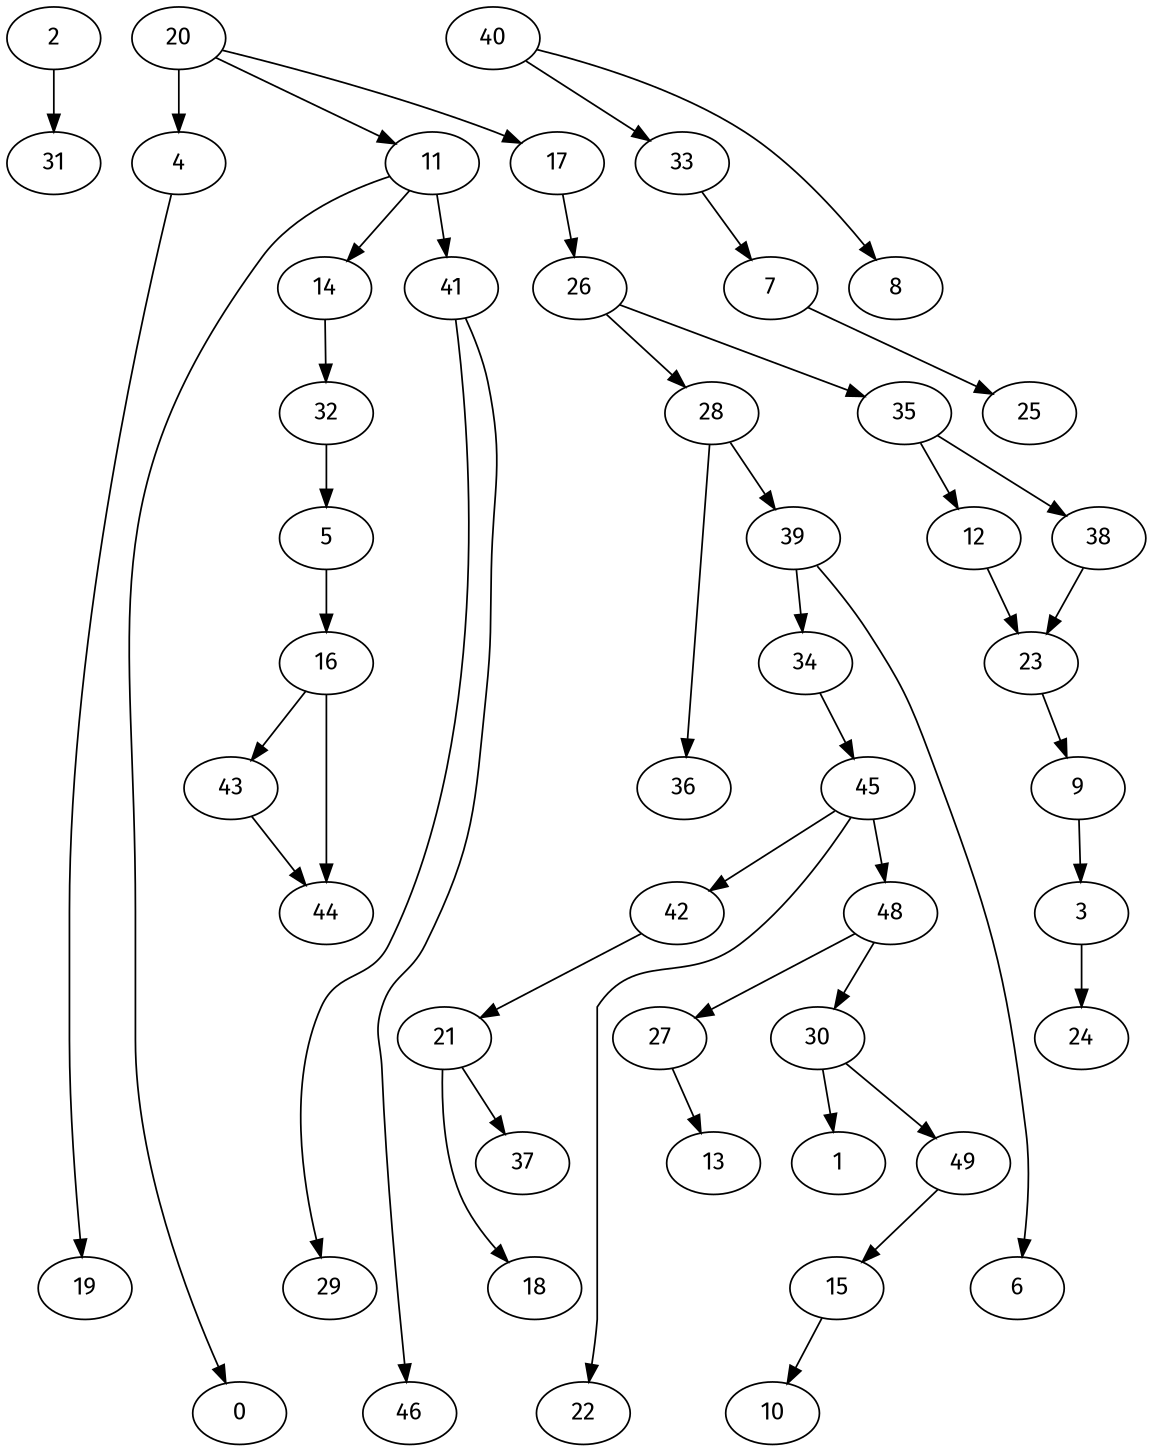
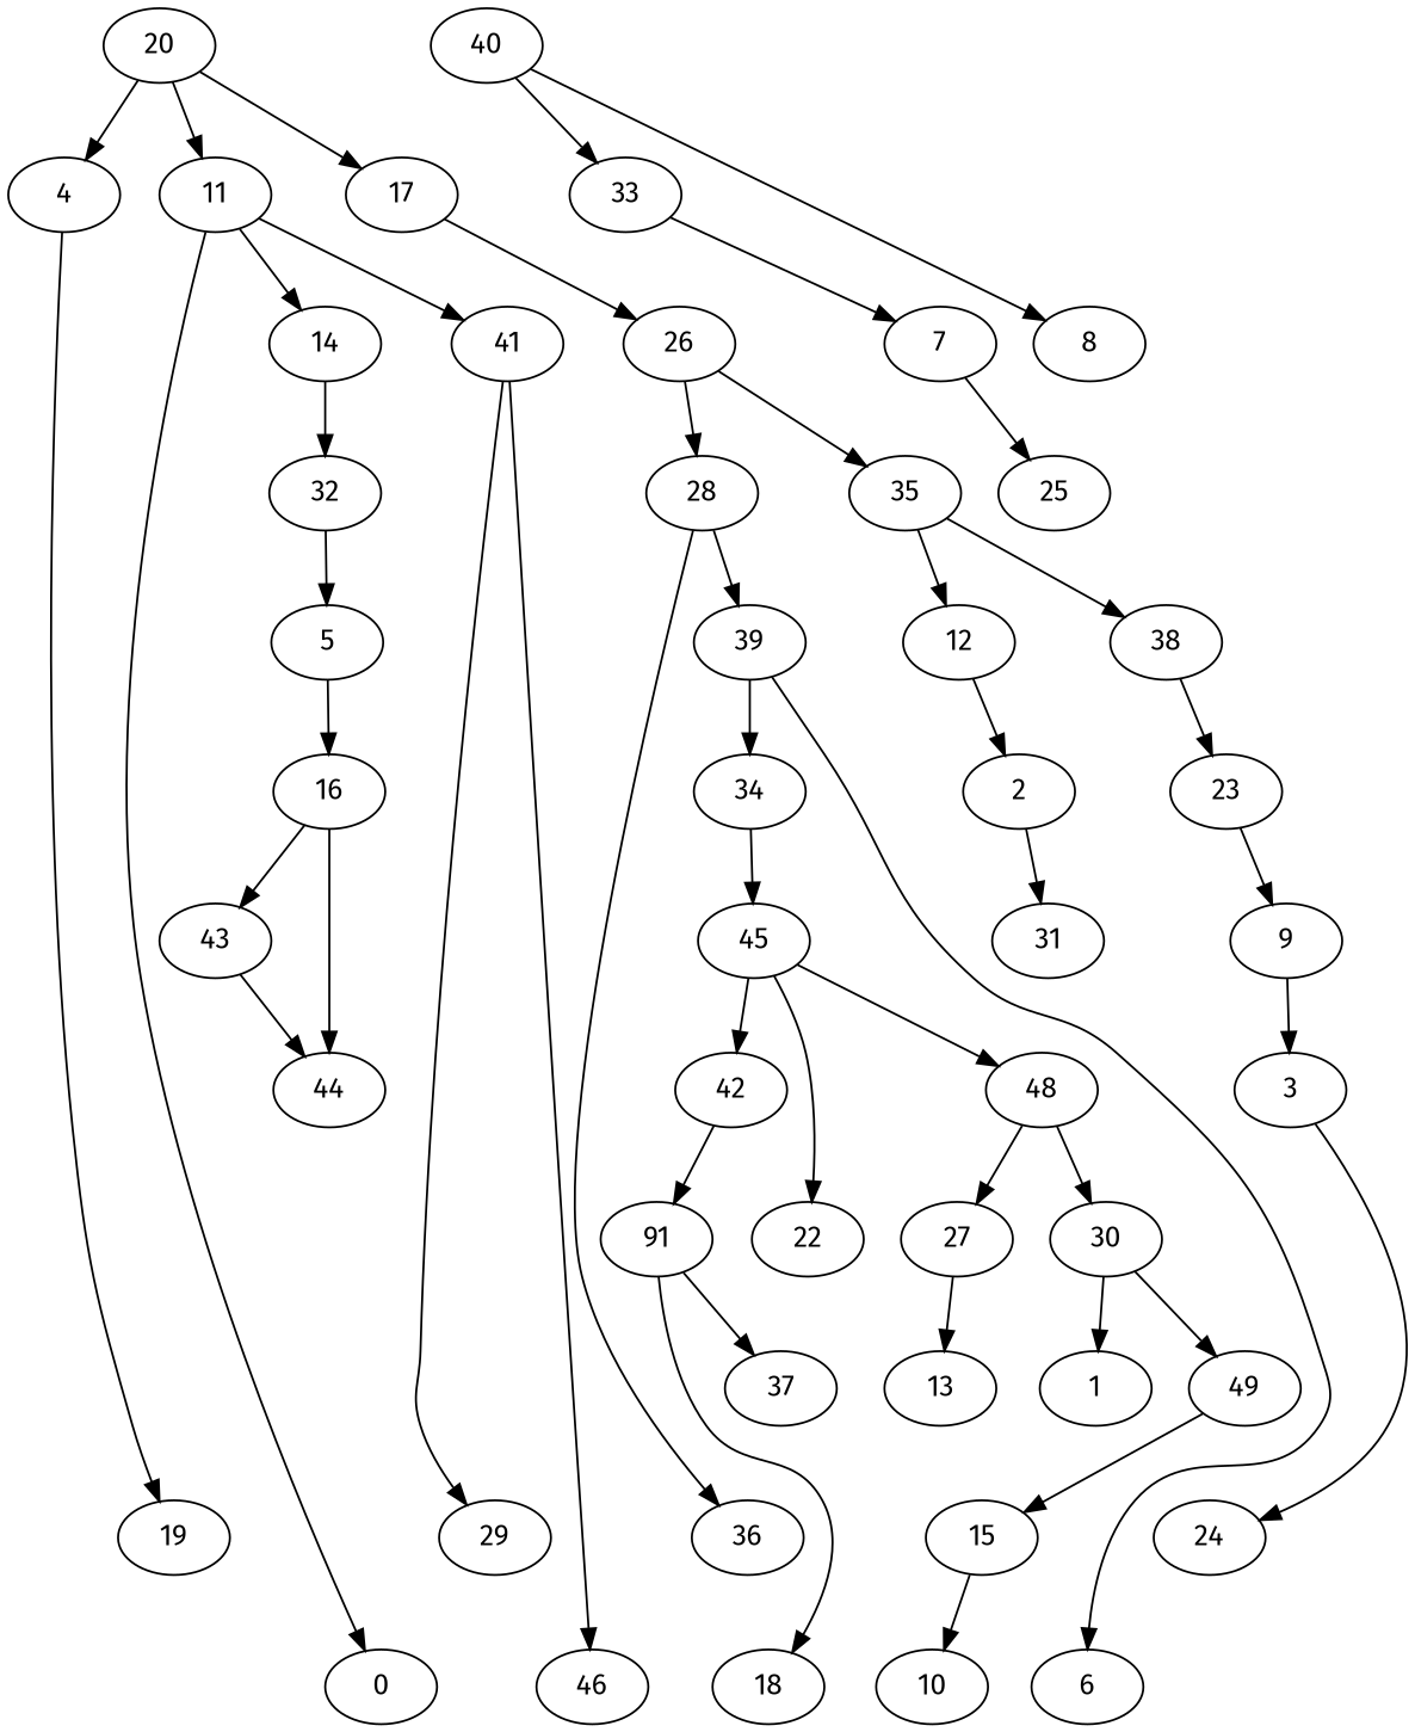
  digraph {
    fontname="Fira Sans"
    node [fontname="Fira Sans"]
    edge [fontname="Fira Sans" weight=0]
    2
    31
    3
    24
    4
    19
    5
    16
    43
    44
    7
    25
    9
    11
    0
    14
    41
    32
    29
    46
    12
    15
    10
    17
    26
    28
    35
    20
-   21
+   21 [label=91]
    18
    37
    23
    36
    39
    38
    27
    13
    34
    6
    30
    1
    49
    33
    45
    42
    22
    48
    40
    8
    2 -> 31
    3 -> 24
    4 -> 19
    5 -> 16
    16 -> 43
    16 -> 44 [weight=1]
    43 -> 44
    7 -> 25
    9 -> 3
    11 -> 0
    11 -> 14
    11 -> 41
    14 -> 32
    41 -> 29
    41 -> 46
    32 -> 5
-   12 -> 23
+   12 -> 2
    15 -> 10
    17 -> 26
    26 -> 28
    26 -> 35
    28 -> 36
    28 -> 39
    35 -> 12
    35 -> 38
    20 -> 4
    20 -> 11
    20 -> 17
    21 -> 18
    21 -> 37
    23 -> 9
    39 -> 34
    39 -> 6
    38 -> 23
    27 -> 13
    34 -> 45
    30 -> 1
    30 -> 49
    49 -> 15
    33 -> 7
    45 -> 42
    45 -> 22
    45 -> 48
    42 -> 21
    48 -> 27
    48 -> 30
    40 -> 33
    40 -> 8
  }
